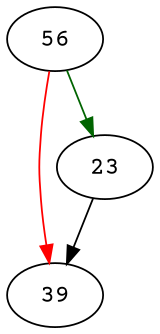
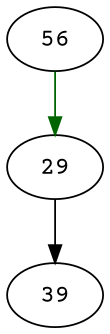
  strict digraph {
    fontname="Courier Prime"
    node [fontname="Courier Prime"]
    edge [fontname="Courier Prime"]
    n1 [label=56]
    39
-   29 [label=23]
-   n1 -> 39 [color=red cond=false]
+   29
    n1 -> 29 [color=darkgreen cond=true]
    29 -> 39
  }
